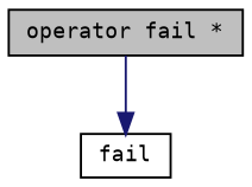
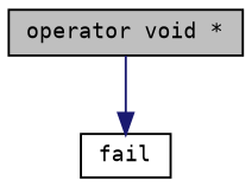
  digraph {
    rankdir=TB
    fontname="DejaVu Sans Mono"
    node [color=black fontname="DejaVu Sans Mono" fontsize=10 shape=record]
-   n1 [fillcolor=grey75 fontcolor=black height=0.2 label="operator fail *" style=filled width=0.4]
+   n1 [fillcolor=grey75 fontcolor=black height=0.2 label="operator void *" style=filled width=0.4]
    n2 [height=0.2 label=fail width=0.4]
    n1 -> n2 [color=midnightblue fontname="DejaVu Sans Mono" fontsize=10 labelfontname=FreeSans labelfontsize=10 style=solid]
  }
